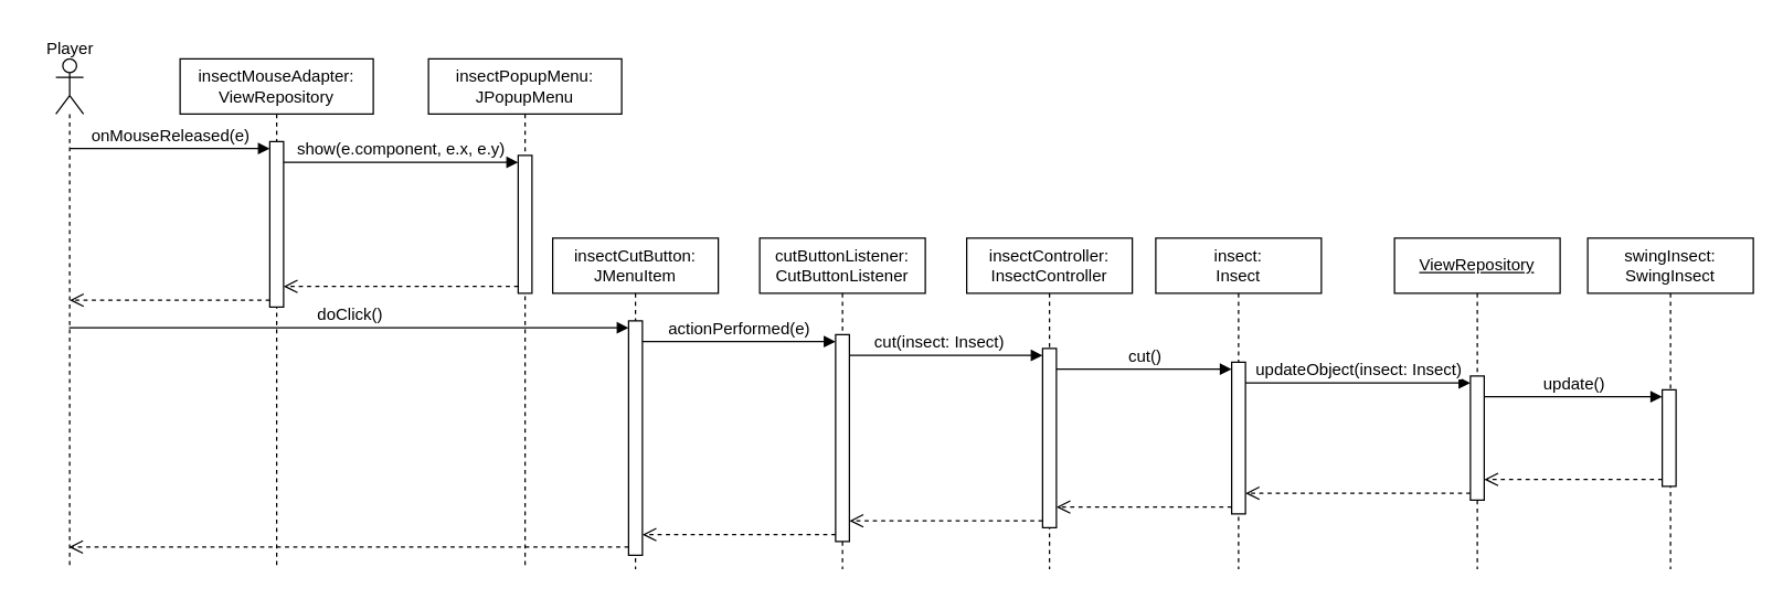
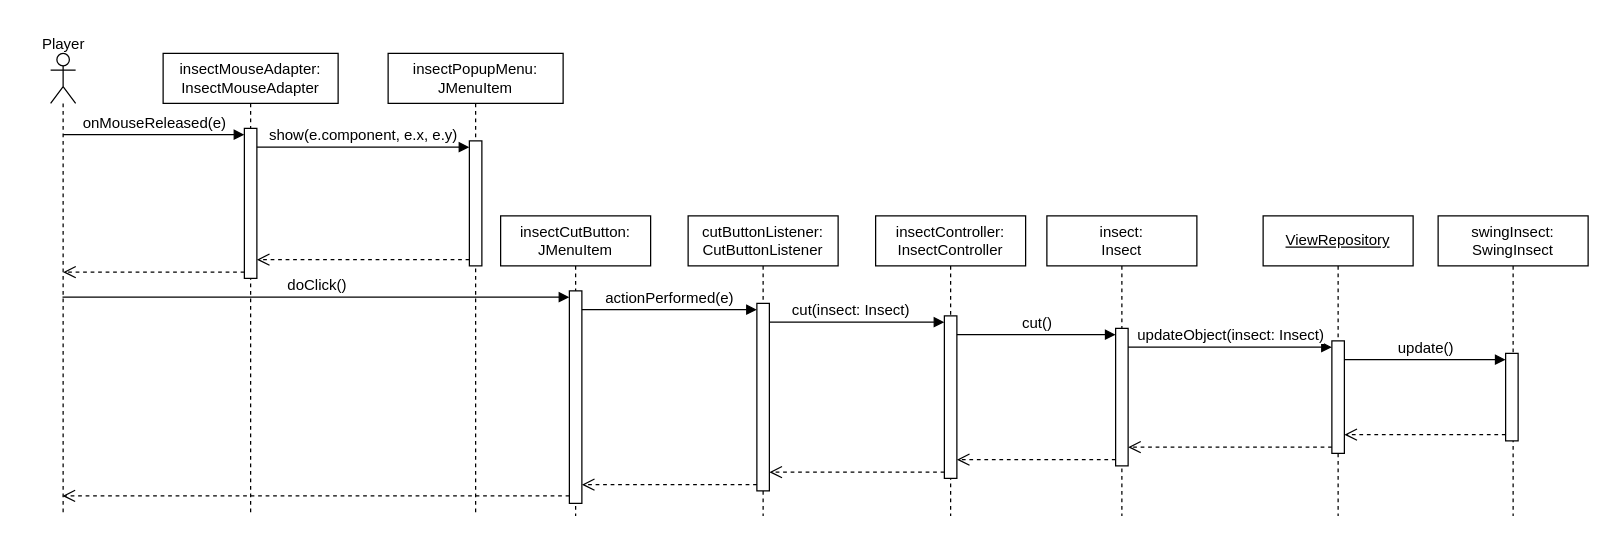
  <mxCell id="0" />
  <mxCell id="1" parent="0" />
  <mxCell id="2" value="" style="shape=umlLifeline;perimeter=lifelinePerimeter;whiteSpace=wrap;html=1;container=1;dropTarget=0;collapsible=0;recursiveResize=0;outlineConnect=0;portConstraint=eastwest;newEdgeStyle={&quot;curved&quot;:0,&quot;rounded&quot;:0};participant=umlActor;size=40;" parent="1" vertex="1"><mxGeometry x="40" y="42" width="20" height="370" as="geometry" /></mxCell>
  <mxCell id="3" value="Player" style="text;html=1;align=center;verticalAlign=middle;resizable=0;points=[];autosize=1;strokeColor=none;fillColor=none;" parent="1" vertex="1"><mxGeometry y="20" width="60" height="30" as="geometry" x="20" /></mxCell>
  <mxCell id="4" value="&lt;font style=&quot;font-size: 12px;&quot;&gt;doClick()&lt;/font&gt;" style="html=1;verticalAlign=bottom;endArrow=block;curved=0;rounded=0;entryX=0;entryY=0;entryDx=0;entryDy=5;" parent="1" source="2" edge="1"><mxGeometry x="0.004" relative="1" as="geometry"><mxPoint x="160" y="167" as="sourcePoint" /><mxPoint as="offset" /><mxPoint x="455" y="237" as="targetPoint" /></mxGeometry></mxCell>
  <mxCell id="5" value="" style="html=1;verticalAlign=bottom;endArrow=open;dashed=1;endSize=8;curved=0;rounded=0;" parent="1" edge="1"><mxGeometry relative="1" as="geometry"><mxPoint x="49.5" y="396" as="targetPoint" /><mxPoint x="455" y="396" as="sourcePoint" /></mxGeometry></mxCell>
- <mxCell id="6" value="insectMouseAdapter:&lt;div&gt;ViewRepository&lt;/div&gt;" style="shape=umlLifeline;perimeter=lifelinePerimeter;whiteSpace=wrap;html=1;container=1;dropTarget=0;collapsible=0;recursiveResize=0;outlineConnect=0;portConstraint=eastwest;newEdgeStyle={&quot;curved&quot;:0,&quot;rounded&quot;:0};" parent="1" vertex="1"><mxGeometry x="130" y="42" width="140" height="370" as="geometry" /></mxCell>
+ <mxCell id="6" value="insectMouseAdapter:&lt;div&gt;InsectMouseAdapter&lt;/div&gt;" style="shape=umlLifeline;perimeter=lifelinePerimeter;whiteSpace=wrap;html=1;container=1;dropTarget=0;collapsible=0;recursiveResize=0;outlineConnect=0;portConstraint=eastwest;newEdgeStyle={&quot;curved&quot;:0,&quot;rounded&quot;:0};" parent="1" vertex="1"><mxGeometry x="130" y="42" width="140" height="370" as="geometry" /></mxCell>
  <mxCell id="7" value="" style="html=1;points=[[0,0,0,0,5],[0,1,0,0,-5],[1,0,0,0,5],[1,1,0,0,-5]];perimeter=orthogonalPerimeter;outlineConnect=0;targetShapes=umlLifeline;portConstraint=eastwest;newEdgeStyle={&quot;curved&quot;:0,&quot;rounded&quot;:0};" parent="6" vertex="1"><mxGeometry x="65" y="60" width="10" height="120" as="geometry" /></mxCell>
- <mxCell id="8" value="insectPopupMenu:&lt;br&gt;JPopupMenu" style="shape=umlLifeline;perimeter=lifelinePerimeter;whiteSpace=wrap;html=1;container=1;dropTarget=0;collapsible=0;recursiveResize=0;outlineConnect=0;portConstraint=eastwest;newEdgeStyle={&quot;curved&quot;:0,&quot;rounded&quot;:0};" parent="1" vertex="1"><mxGeometry x="310" y="42" width="140" height="370" as="geometry" /></mxCell>
+ <mxCell id="8" value="insectPopupMenu:&lt;br&gt;JMenuItem" style="shape=umlLifeline;perimeter=lifelinePerimeter;whiteSpace=wrap;html=1;container=1;dropTarget=0;collapsible=0;recursiveResize=0;outlineConnect=0;portConstraint=eastwest;newEdgeStyle={&quot;curved&quot;:0,&quot;rounded&quot;:0};" parent="1" vertex="1"><mxGeometry x="310" y="42" width="140" height="370" as="geometry" /></mxCell>
  <mxCell id="9" value="" style="html=1;points=[[0,0,0,0,5],[0,1,0,0,-5],[1,0,0,0,5],[1,1,0,0,-5]];perimeter=orthogonalPerimeter;outlineConnect=0;targetShapes=umlLifeline;portConstraint=eastwest;newEdgeStyle={&quot;curved&quot;:0,&quot;rounded&quot;:0};" parent="8" vertex="1"><mxGeometry x="65" y="70" width="10" height="100" as="geometry" /></mxCell>
  <mxCell id="10" value="" style="html=1;verticalAlign=bottom;endArrow=open;dashed=1;endSize=8;curved=0;rounded=0;exitX=0;exitY=1;exitDx=0;exitDy=-5;" parent="1" source="7" edge="1"><mxGeometry relative="1" as="geometry"><mxPoint x="50" y="217" as="targetPoint" /></mxGeometry></mxCell>
  <mxCell id="11" value="&lt;font style=&quot;font-size: 12px;&quot;&gt;onMouseReleased(e)&lt;/font&gt;" style="html=1;verticalAlign=bottom;endArrow=block;curved=0;rounded=0;entryX=0;entryY=0;entryDx=0;entryDy=5;" parent="1" target="7" edge="1"><mxGeometry relative="1" as="geometry"><mxPoint x="50" y="107" as="sourcePoint" /></mxGeometry></mxCell>
  <mxCell id="12" value="&lt;font style=&quot;font-size: 12px;&quot;&gt;show(e.component, e.x, e.y)&lt;/font&gt;" style="html=1;verticalAlign=bottom;endArrow=block;curved=0;rounded=0;entryX=0;entryY=0;entryDx=0;entryDy=5;" parent="1" source="7" target="9" edge="1"><mxGeometry relative="1" as="geometry"><mxPoint x="255" y="127" as="sourcePoint" /></mxGeometry></mxCell>
  <mxCell id="13" value="" style="html=1;verticalAlign=bottom;endArrow=open;dashed=1;endSize=8;curved=0;rounded=0;exitX=0;exitY=1;exitDx=0;exitDy=-5;" parent="1" source="9" target="7" edge="1"><mxGeometry relative="1" as="geometry"><mxPoint x="255" y="197" as="targetPoint" /></mxGeometry></mxCell>
  <mxCell id="14" value="insectCutButton:&lt;div&gt;JMenuItem&lt;/div&gt;" style="shape=umlLifeline;perimeter=lifelinePerimeter;whiteSpace=wrap;html=1;container=1;dropTarget=0;collapsible=0;recursiveResize=0;outlineConnect=0;portConstraint=eastwest;newEdgeStyle={&quot;curved&quot;:0,&quot;rounded&quot;:0};" vertex="1" parent="1"><mxGeometry x="400" y="172" width="120" height="240" as="geometry" /></mxCell>
  <mxCell id="15" value="" style="html=1;points=[[0,0,0,0,5],[0,1,0,0,-5],[1,0,0,0,5],[1,1,0,0,-5]];perimeter=orthogonalPerimeter;outlineConnect=0;targetShapes=umlLifeline;portConstraint=eastwest;newEdgeStyle={&quot;curved&quot;:0,&quot;rounded&quot;:0};" vertex="1" parent="14"><mxGeometry x="55" y="60" width="10" height="170" as="geometry" /></mxCell>
  <mxCell id="16" value="cutButtonListener:&lt;div&gt;CutButtonListener&lt;/div&gt;" style="shape=umlLifeline;perimeter=lifelinePerimeter;whiteSpace=wrap;html=1;container=1;dropTarget=0;collapsible=0;recursiveResize=0;outlineConnect=0;portConstraint=eastwest;newEdgeStyle={&quot;curved&quot;:0,&quot;rounded&quot;:0};" vertex="1" parent="1"><mxGeometry x="550" y="172" width="120" height="240" as="geometry" /></mxCell>
  <mxCell id="17" value="" style="html=1;points=[[0,0,0,0,5],[0,1,0,0,-5],[1,0,0,0,5],[1,1,0,0,-5]];perimeter=orthogonalPerimeter;outlineConnect=0;targetShapes=umlLifeline;portConstraint=eastwest;newEdgeStyle={&quot;curved&quot;:0,&quot;rounded&quot;:0};" vertex="1" parent="16"><mxGeometry x="55" y="70" width="10" height="150" as="geometry" /></mxCell>
  <mxCell id="18" value="insectController:&lt;br&gt;InsectController&lt;span style=&quot;color: rgba(0, 0, 0, 0); font-family: monospace; font-size: 0px; text-align: start; text-wrap-mode: nowrap;&quot;&gt;%3CmxGraphModel%3E%3Croot%3E%3CmxCell%20id%3D%220%22%2F%3E%3CmxCell%20id%3D%221%22%20parent%3D%220%22%2F%3E%3CmxCell%20id%3D%222%22%20value%3D%22cutButtonListener%3A%26lt%3Bdiv%26gt%3BCutButtonListener%26lt%3B%2Fdiv%26gt%3B%22%20style%3D%22shape%3DumlLifeline%3Bperimeter%3DlifelinePerimeter%3BwhiteSpace%3Dwrap%3Bhtml%3D1%3Bcontainer%3D1%3BdropTarget%3D0%3Bcollapsible%3D0%3BrecursiveResize%3D0%3BoutlineConnect%3D0%3BportConstraint%3Deastwest%3BnewEdgeStyle%3D%7B%26quot%3Bcurved%26quot%3B%3A0%2C%26quot%3Brounded%26quot%3B%3A0%7D%3B%22%20vertex%3D%221%22%20parent%3D%221%22%3E%3CmxGeometry%20x%3D%22460%22%20y%3D%2230%22%20width%3D%22120%22%20height%3D%22300%22%20as%3D%22geometry%22%2F%3E%3C%2FmxCell%3E%3C%2Froot%3E%3C%2FmxGraphModel%3E&lt;/span&gt;" style="shape=umlLifeline;perimeter=lifelinePerimeter;whiteSpace=wrap;html=1;container=1;dropTarget=0;collapsible=0;recursiveResize=0;outlineConnect=0;portConstraint=eastwest;newEdgeStyle={&quot;curved&quot;:0,&quot;rounded&quot;:0};" vertex="1" parent="1"><mxGeometry x="700" y="172" width="120" height="240" as="geometry" /></mxCell>
  <mxCell id="19" value="" style="html=1;points=[[0,0,0,0,5],[0,1,0,0,-5],[1,0,0,0,5],[1,1,0,0,-5]];perimeter=orthogonalPerimeter;outlineConnect=0;targetShapes=umlLifeline;portConstraint=eastwest;newEdgeStyle={&quot;curved&quot;:0,&quot;rounded&quot;:0};" vertex="1" parent="18"><mxGeometry x="55" y="80" width="10" height="130" as="geometry" /></mxCell>
  <mxCell id="20" value="insect:&lt;br&gt;Insect&lt;span style=&quot;color: rgba(0, 0, 0, 0); font-family: monospace; font-size: 0px; text-align: start; text-wrap-mode: nowrap;&quot;&gt;3CmxGraphModel%3E%3Croot%3E%3CmxCell%20id%3D%220%22%2F%3E%3CmxCell%20id%3D%221%22%20parent%3D%220%22%2F%3E%3CmxCell%20id%3D%222%22%20value%3D%22cutButtonListener%3A%26lt%3Bdiv%26gt%3BCutButtonListener%26lt%3B%2Fdiv%26gt%3B%22%20style%3D%22shape%3DumlLifeline%3Bperimeter%3DlifelinePerimeter%3BwhiteSpace%3Dwrap%3Bhtml%3D1%3Bcontainer%3D1%3BdropTarget%3D0%3Bcollapsible%3D0%3BrecursiveResize%3D0%3BoutlineConnect%3D0%3BportConstraint%3Deastwest%3BnewEdgeStyle%3D%7B%26quot%3Bcurved%26quot%3B%3A0%2C%26quot%3Brounded%26quot%3B%3A0%7D%3B%22%20vertex%3D%221%22%20parent%3D%221%22%3E%3CmxGeometry%20x%3D%22460%22%20y%3D%2230%22%20width%3D%22120%22%20height%3D%22300%22%20as%3D%22geometry%22%2F%3E%3C%2FmxCell%3E%3C%2Froot%3E%3C%2FmxGraphModel%3E&lt;/span&gt;" style="shape=umlLifeline;perimeter=lifelinePerimeter;whiteSpace=wrap;html=1;container=1;dropTarget=0;collapsible=0;recursiveResize=0;outlineConnect=0;portConstraint=eastwest;newEdgeStyle={&quot;curved&quot;:0,&quot;rounded&quot;:0};" vertex="1" parent="1"><mxGeometry x="837" y="172" width="120" height="240" as="geometry" /></mxCell>
  <mxCell id="21" value="" style="html=1;points=[[0,0,0,0,5],[0,1,0,0,-5],[1,0,0,0,5],[1,1,0,0,-5]];perimeter=orthogonalPerimeter;outlineConnect=0;targetShapes=umlLifeline;portConstraint=eastwest;newEdgeStyle={&quot;curved&quot;:0,&quot;rounded&quot;:0};" vertex="1" parent="20"><mxGeometry x="55" y="90" width="10" height="110" as="geometry" /></mxCell>
  <mxCell id="22" value="&lt;font style=&quot;font-size: 12px;&quot;&gt;actionPerformed(e)&lt;/font&gt;" style="html=1;verticalAlign=bottom;endArrow=block;curved=0;rounded=0;entryX=0;entryY=0;entryDx=0;entryDy=5;" edge="1" parent="1" source="15" target="17"><mxGeometry relative="1" as="geometry"><mxPoint x="525" y="237" as="sourcePoint" /></mxGeometry></mxCell>
  <mxCell id="23" value="" style="html=1;verticalAlign=bottom;endArrow=open;dashed=1;endSize=8;curved=0;rounded=0;exitX=0;exitY=1;exitDx=0;exitDy=-5;" edge="1" parent="1" source="17" target="15"><mxGeometry relative="1" as="geometry"><mxPoint x="525" y="307" as="targetPoint" /></mxGeometry></mxCell>
  <mxCell id="24" value="&lt;span style=&quot;font-size: 12px;&quot;&gt;cut(insect: Insect)&lt;/span&gt;" style="html=1;verticalAlign=bottom;endArrow=block;curved=0;rounded=0;entryX=0;entryY=0;entryDx=0;entryDy=5;entryPerimeter=0;" edge="1" parent="1" source="17" target="19"><mxGeometry x="-0.066" relative="1" as="geometry"><mxPoint x="604" y="257" as="sourcePoint" /><mxPoint x="774" y="257" as="targetPoint" /><mxPoint as="offset" /></mxGeometry></mxCell>
  <mxCell id="25" value="" style="html=1;verticalAlign=bottom;endArrow=open;dashed=1;endSize=8;curved=0;rounded=0;exitX=0;exitY=1;exitDx=0;exitDy=-5;" edge="1" parent="1" source="19" target="17"><mxGeometry relative="1" as="geometry"><mxPoint x="705" y="327" as="targetPoint" /></mxGeometry></mxCell>
  <mxCell id="26" value="&lt;font style=&quot;font-size: 12px;&quot;&gt;cut()&lt;/font&gt;" style="html=1;verticalAlign=bottom;endArrow=block;curved=0;rounded=0;entryX=0;entryY=0;entryDx=0;entryDy=5;" edge="1" parent="1" source="19" target="21"><mxGeometry relative="1" as="geometry"><mxPoint x="885" y="267" as="sourcePoint" /></mxGeometry></mxCell>
  <mxCell id="27" value="" style="html=1;verticalAlign=bottom;endArrow=open;dashed=1;endSize=8;curved=0;rounded=0;exitX=0;exitY=1;exitDx=0;exitDy=-5;" edge="1" parent="1" source="21" target="19"><mxGeometry relative="1" as="geometry"><mxPoint x="885" y="337" as="targetPoint" /></mxGeometry></mxCell>
  <mxCell id="28" value="&lt;u&gt;ViewRepository&lt;/u&gt;" style="shape=umlLifeline;perimeter=lifelinePerimeter;whiteSpace=wrap;html=1;container=1;dropTarget=0;collapsible=0;recursiveResize=0;outlineConnect=0;portConstraint=eastwest;newEdgeStyle={&quot;curved&quot;:0,&quot;rounded&quot;:0};" vertex="1" parent="1"><mxGeometry x="1010" y="172" width="120" height="240" as="geometry" /></mxCell>
  <mxCell id="29" value="" style="html=1;points=[[0,0,0,0,5],[0,1,0,0,-5],[1,0,0,0,5],[1,1,0,0,-5]];perimeter=orthogonalPerimeter;outlineConnect=0;targetShapes=umlLifeline;portConstraint=eastwest;newEdgeStyle={&quot;curved&quot;:0,&quot;rounded&quot;:0};" vertex="1" parent="28"><mxGeometry x="55" y="100" width="10" height="90" as="geometry" /></mxCell>
  <mxCell id="30" value="&lt;font style=&quot;font-size: 12px;&quot;&gt;updateObject(insect: I&lt;span style=&quot;background-color: light-dark(#ffffff, var(--ge-dark-color, #121212)); color: light-dark(rgb(0, 0, 0), rgb(255, 255, 255));&quot;&gt;nsect)&lt;/span&gt;&lt;/font&gt;" style="html=1;verticalAlign=bottom;endArrow=block;curved=0;rounded=0;entryX=0;entryY=0;entryDx=0;entryDy=5;" edge="1" parent="1" source="21" target="29"><mxGeometry relative="1" as="geometry"><mxPoint x="1065" y="517" as="sourcePoint" /></mxGeometry></mxCell>
  <mxCell id="31" value="" style="html=1;verticalAlign=bottom;endArrow=open;dashed=1;endSize=8;curved=0;rounded=0;exitX=0;exitY=1;exitDx=0;exitDy=-5;" edge="1" parent="1" source="29" target="21"><mxGeometry relative="1" as="geometry"><mxPoint x="1065" y="587" as="targetPoint" /></mxGeometry></mxCell>
  <mxCell id="32" value="swingInsect: SwingInsect" style="shape=umlLifeline;perimeter=lifelinePerimeter;whiteSpace=wrap;html=1;container=1;dropTarget=0;collapsible=0;recursiveResize=0;outlineConnect=0;portConstraint=eastwest;newEdgeStyle={&quot;curved&quot;:0,&quot;rounded&quot;:0};" vertex="1" parent="1"><mxGeometry x="1150" y="172" width="120" height="240" as="geometry" /></mxCell>
  <mxCell id="33" value="" style="html=1;points=[[0,0,0,0,5],[0,1,0,0,-5],[1,0,0,0,5],[1,1,0,0,-5]];perimeter=orthogonalPerimeter;outlineConnect=0;targetShapes=umlLifeline;portConstraint=eastwest;newEdgeStyle={&quot;curved&quot;:0,&quot;rounded&quot;:0};" vertex="1" parent="32"><mxGeometry x="54" y="110" width="10" height="70" as="geometry" /></mxCell>
  <mxCell id="34" value="&lt;font style=&quot;font-size: 12px;&quot;&gt;update()&lt;/font&gt;" style="html=1;verticalAlign=bottom;endArrow=block;curved=0;rounded=0;entryX=0;entryY=0;entryDx=0;entryDy=5;" edge="1" parent="1" source="29" target="33"><mxGeometry relative="1" as="geometry"><mxPoint x="1145" y="537" as="sourcePoint" /></mxGeometry></mxCell>
  <mxCell id="35" value="" style="html=1;verticalAlign=bottom;endArrow=open;dashed=1;endSize=8;curved=0;rounded=0;exitX=0;exitY=1;exitDx=0;exitDy=-5;" edge="1" parent="1" source="33" target="29"><mxGeometry relative="1" as="geometry"><mxPoint x="1145" y="727" as="targetPoint" /></mxGeometry></mxCell>
